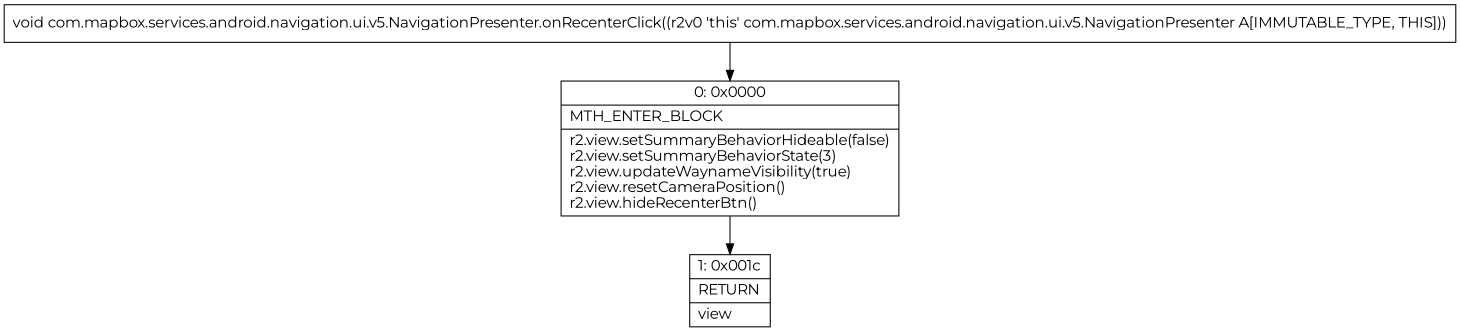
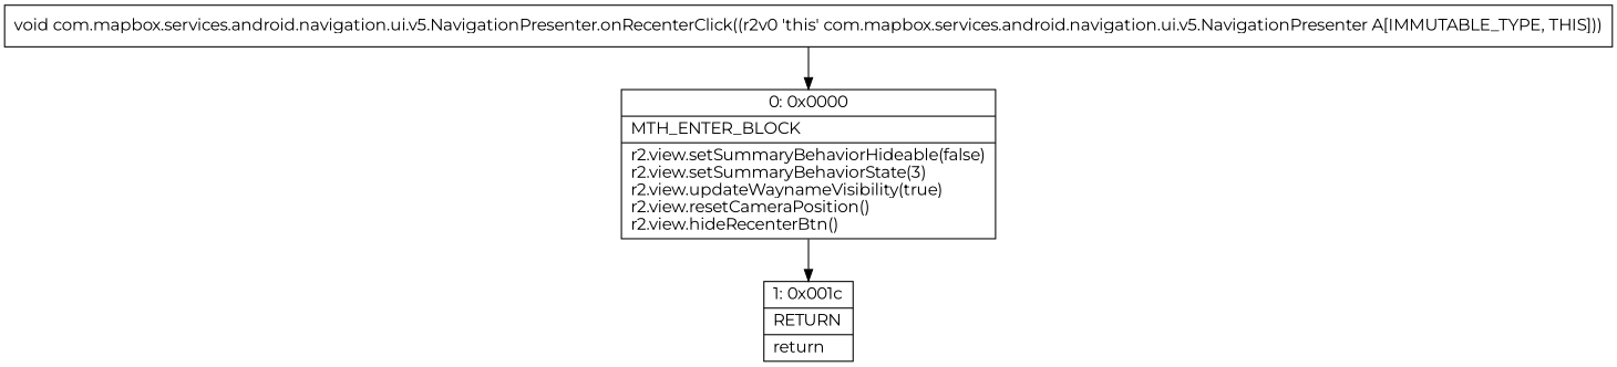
  digraph {
    fontname=Montserrat
    node [shape=record fontname=Montserrat]
    edge [fontname=Montserrat]
    n1 [label="{0\:\ 0x0000|MTH_ENTER_BLOCK\l|r2.view.setSummaryBehaviorHideable(false)\lr2.view.setSummaryBehaviorState(3)\lr2.view.updateWaynameVisibility(true)\lr2.view.resetCameraPosition()\lr2.view.hideRecenterBtn()\l}"]
-   n2 [label="{1\:\ 0x001c|RETURN\l|view\l}"]
+   n2 [label="{1\:\ 0x001c|RETURN\l|return\l}"]
    n3 [label="{void com.mapbox.services.android.navigation.ui.v5.NavigationPresenter.onRecenterClick((r2v0 'this' com.mapbox.services.android.navigation.ui.v5.NavigationPresenter A[IMMUTABLE_TYPE, THIS])) }"]
    n1 -> n2
    n3 -> n1
  }
